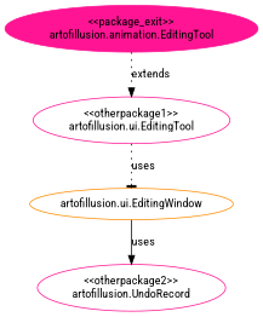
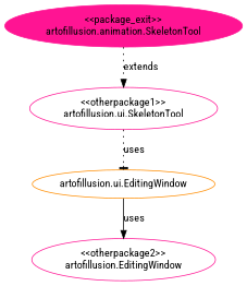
  digraph {
    fontname="Roboto Condensed"
    node [color=deeppink fontname="Roboto Condensed"]
    edge [arrowhead=normal fontname="Roboto Condensed" style=dotted]
-   n1 [label="<<package_exit>>\nartofillusion.animation.EditingTool" style=filled]
-   n2 [label="<<otherpackage1>>\nartofillusion.ui.EditingTool"]
+   n1 [label="<<package_exit>>\nartofillusion.animation.SkeletonTool" style=filled]
+   n2 [label="<<otherpackage1>>\nartofillusion.ui.SkeletonTool"]
    n3 [color=darkorange label="artofillusion.ui.EditingWindow"]
-   n4 [label="<<otherpackage2>>\nartofillusion.UndoRecord"]
+   n4 [label="<<otherpackage2>>\nartofillusion.EditingWindow"]
    n1 -> n2 [label=extends]
    n2 -> n3 [arrowhead=tee label=uses]
    n3 -> n4 [label=uses style=solid]
  }
